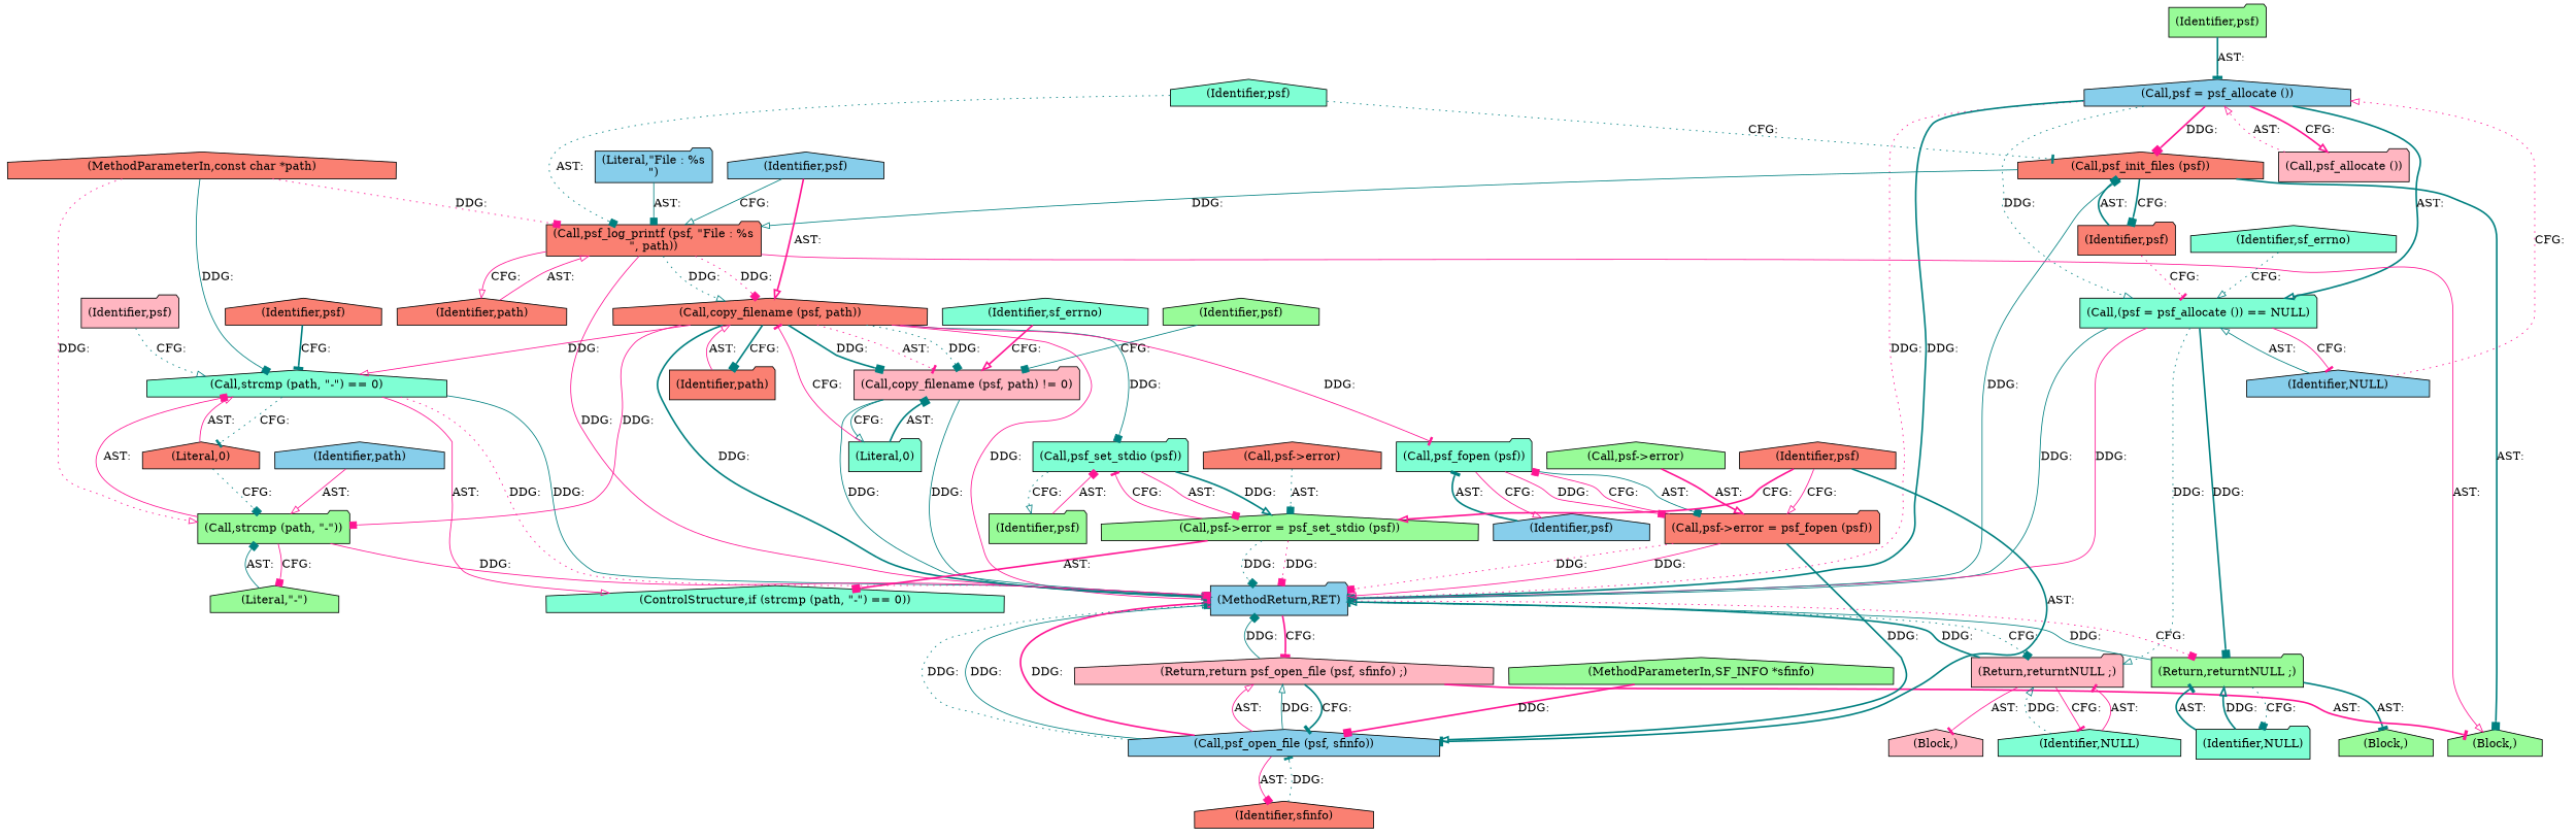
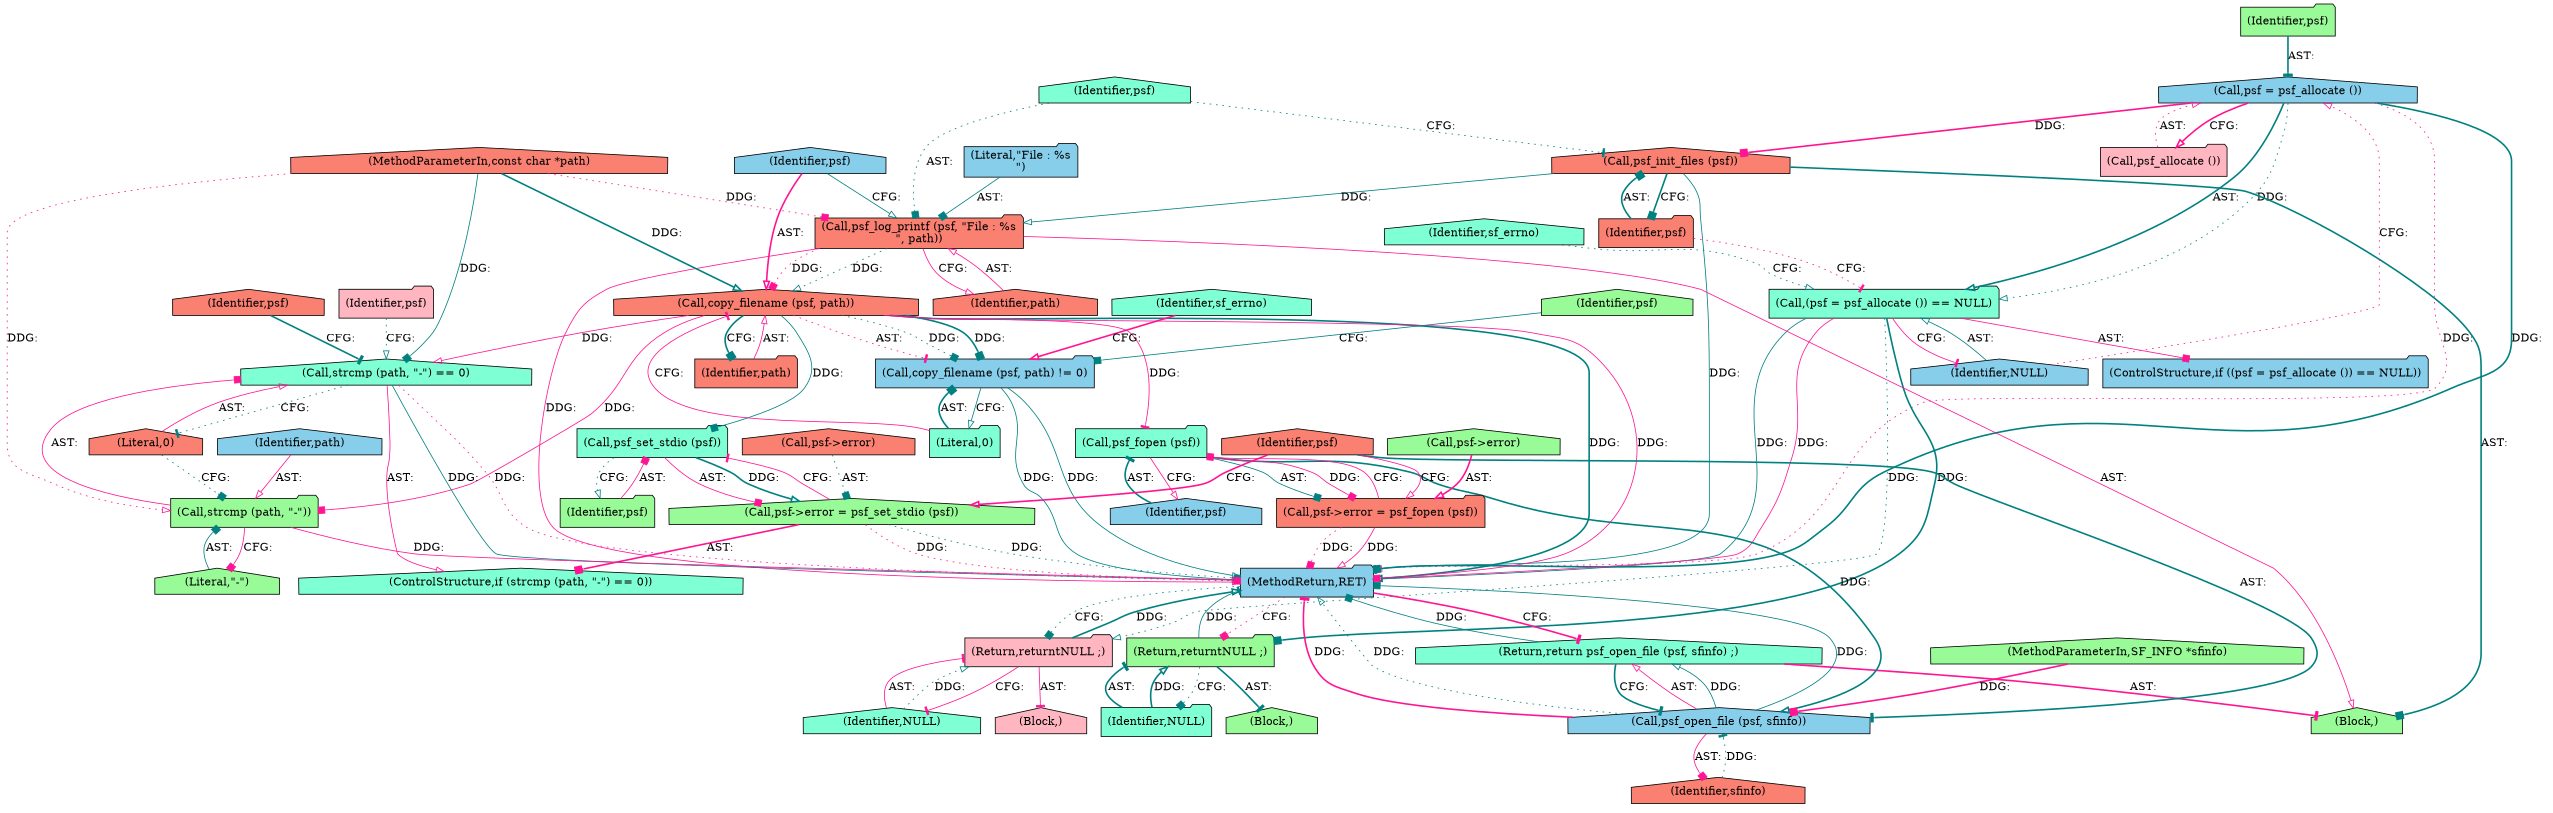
  digraph {
    node [fillcolor=salmon shape=house style=filled]
    edge [arrowhead=onormal color=teal style=solid]
    n1 [fillcolor=skyblue label="(Call,psf = psf_allocate ())"]
    n2 [fillcolor=aquamarine label="(Call,(psf = psf_allocate ()) == NULL)" shape=folder]
    n3 [label="(Call,psf_init_files (psf))"]
    n4 [fillcolor=lightpink label="(Call,psf_allocate ())" shape=folder]
    n5 [fillcolor=skyblue label="(MethodReturn,RET)" shape=folder]
    n6 [fillcolor=lightpink label="(Return,return\tNULL ;)" shape=folder]
    n7 [fillcolor=palegreen label="(Return,return\tNULL ;)" shape=folder]
    n8 [fillcolor=skyblue label="(Identifier,NULL)"]
+   n9 [fillcolor=skyblue label="(ControlStructure,if ((psf = psf_allocate ()) == NULL))" shape=folder]
    n10 [label="(Call,psf_log_printf (psf, \"File : %s\n\", path))" shape=folder]
    n11 [fillcolor=palegreen label="(Block,)"]
    n12 [label="(Identifier,psf)" shape=folder]
-   n13 [fillcolor=lightpink label="(Return,return psf_open_file (psf, sfinfo) ;)"]
+   n13 [fillcolor=aquamarine label="(Return,return psf_open_file (psf, sfinfo) ;)"]
    n14 [fillcolor=aquamarine label="(Identifier,NULL)"]
    n15 [fillcolor=lightpink label="(Block,)"]
    n16 [fillcolor=aquamarine label="(Identifier,NULL)" shape=folder]
    n17 [fillcolor=palegreen label="(Block,)"]
    n18 [label="(Call,copy_filename (psf, path))"]
    n19 [label="(Identifier,path)"]
-   n20 [fillcolor=lightpink label="(Call,copy_filename (psf, path) != 0)" shape=folder]
+   n20 [fillcolor=skyblue label="(Call,copy_filename (psf, path) != 0)" shape=folder]
    n21 [fillcolor=aquamarine label="(Call,strcmp (path, \"-\") == 0)"]
    n22 [fillcolor=palegreen label="(Call,strcmp (path, \"-\"))" shape=folder]
    n23 [fillcolor=aquamarine label="(Call,psf_set_stdio (psf))" shape=folder]
    n24 [fillcolor=aquamarine label="(Call,psf_fopen (psf))" shape=folder]
    n25 [label="(Identifier,path)" shape=folder]
    n26 [fillcolor=aquamarine label="(Literal,0)" shape=folder]
    n27 [label="(Literal,0)"]
    n28 [fillcolor=aquamarine label="(ControlStructure,if (strcmp (path, \"-\") == 0))"]
    n29 [fillcolor=palegreen label="(Literal,\"-\")"]
    n30 [fillcolor=palegreen label="(Call,psf->error = psf_set_stdio (psf))"]
    n31 [fillcolor=palegreen label="(Identifier,psf)" shape=folder]
    n32 [fillcolor=skyblue label="(Call,psf_open_file (psf, sfinfo))"]
    n33 [label="(Call,psf->error = psf_fopen (psf))" shape=folder]
    n34 [fillcolor=skyblue label="(Identifier,psf)"]
    n35 [label="(Identifier,sfinfo)"]
    n36 [label="(Identifier,psf)"]
    n37 [fillcolor=palegreen label="(Identifier,psf)" shape=folder]
    n38 [fillcolor=skyblue label="(Identifier,path)"]
    n39 [fillcolor=aquamarine label="(Identifier,sf_errno)"]
    n40 [fillcolor=palegreen label="(MethodParameterIn,SF_INFO *sfinfo)"]
    n41 [label="(Identifier,psf)"]
    n42 [fillcolor=skyblue label="(Literal,\"File : %s\n\")" shape=folder]
    n43 [fillcolor=palegreen label="(Call,psf->error)"]
    n44 [fillcolor=skyblue label="(Identifier,psf)"]
    n45 [fillcolor=aquamarine label="(Identifier,sf_errno)"]
    n46 [label="(Call,psf->error)"]
    n47 [fillcolor=palegreen label="(Identifier,psf)"]
    n48 [fillcolor=lightpink label="(Identifier,psf)" shape=folder]
    n49 [label="(MethodParameterIn,const char *path)"]
    n50 [fillcolor=aquamarine label="(Identifier,psf)"]
    n1 -> n2 [label="AST: " style=bold]
    n1 -> n2 [label="DDG: " style=dotted]
    n1 -> n3 [arrowhead=box color=deeppink label="DDG: " style=bold]
    n1 -> n4 [color=deeppink label="CFG: " style=bold]
    n1 -> n5 [color=deeppink label="DDG: " style=dotted]
    n1 -> n5 [arrowhead=box label="DDG: " style=bold]
    n2 -> n5 [label="DDG: "]
    n2 -> n5 [color=deeppink label="DDG: "]
    n2 -> n6 [label="DDG: " style=dotted]
    n2 -> n7 [arrowhead=box label="DDG: " style=bold]
    n2 -> n8 [arrowhead=tee color=deeppink label="CFG: "]
+   n2 -> n9 [arrowhead=box color=deeppink label="AST: "]
    n3 -> n5 [arrowhead=tee label="DDG: "]
    n3 -> n10 [label="DDG: "]
    n3 -> n11 [arrowhead=box label="AST: " style=bold]
    n3 -> n12 [arrowhead=box label="CFG: " style=bold]
    n4 -> n1 [color=deeppink label="AST: " style=dotted]
    n5 -> n6 [arrowhead=box label="CFG: " style=dotted]
    n5 -> n7 [arrowhead=box color=deeppink label="CFG: " style=dotted]
    n5 -> n13 [arrowhead=tee color=deeppink label="CFG: " style=bold]
    n6 -> n5 [label="DDG: " style=bold]
    n6 -> n14 [arrowhead=tee color=deeppink label="CFG: "]
    n6 -> n15 [arrowhead=tee color=deeppink label="AST: "]
    n7 -> n5 [arrowhead=tee label="DDG: "]
    n7 -> n16 [arrowhead=box label="CFG: " style=dotted]
    n7 -> n17 [arrowhead=tee label="AST: " style=bold]
    n8 -> n1 [color=deeppink label="CFG: " style=dotted]
    n8 -> n2 [label="AST: "]
    n10 -> n5 [color=deeppink label="DDG: "]
    n10 -> n11 [color=deeppink label="AST: "]
    n10 -> n18 [label="DDG: " style=dotted]
    n10 -> n18 [arrowhead=box color=deeppink label="DDG: " style=dotted]
    n10 -> n19 [color=deeppink label="CFG: "]
    n12 -> n2 [arrowhead=tee color=deeppink label="CFG: " style=dotted]
    n12 -> n3 [arrowhead=box label="AST: " style=bold]
    n13 -> n5 [arrowhead=box label="DDG: "]
    n13 -> n11 [arrowhead=tee color=deeppink label="AST: " style=bold]
    n13 -> n32 [arrowhead=tee label="CFG: " style=bold]
    n14 -> n6 [arrowhead=tee color=deeppink label="AST: "]
    n14 -> n6 [label="DDG: " style=dotted]
    n16 -> n7 [arrowhead=tee label="AST: " style=bold]
    n16 -> n7 [label="DDG: " style=bold]
    n18 -> n5 [label="DDG: " style=bold]
    n18 -> n5 [arrowhead=box color=deeppink label="DDG: "]
    n18 -> n20 [arrowhead=tee color=deeppink label="AST: " style=dotted]
    n18 -> n20 [arrowhead=box label="DDG: " style=dotted]
    n18 -> n20 [arrowhead=box label="DDG: " style=bold]
    n18 -> n21 [color=deeppink label="DDG: "]
    n18 -> n22 [arrowhead=box color=deeppink label="DDG: "]
    n18 -> n23 [arrowhead=box label="DDG: "]
    n18 -> n24 [arrowhead=tee color=deeppink label="DDG: "]
    n18 -> n25 [arrowhead=box label="CFG: " style=bold]
    n19 -> n10 [color=deeppink label="AST: "]
    n20 -> n5 [arrowhead=box label="DDG: "]
    n20 -> n5 [label="DDG: "]
    n20 -> n26 [label="CFG: "]
    n21 -> n5 [arrowhead=box label="DDG: "]
    n21 -> n5 [arrowhead=box color=deeppink label="DDG: " style=dotted]
    n21 -> n27 [arrowhead=tee label="CFG: " style=dotted]
    n21 -> n28 [color=deeppink label="AST: "]
    n22 -> n5 [color=deeppink label="DDG: "]
    n22 -> n21 [arrowhead=box color=deeppink label="AST: "]
    n22 -> n29 [arrowhead=box color=deeppink label="CFG: "]
    n23 -> n30 [arrowhead=box color=deeppink label="AST: "]
    n23 -> n30 [label="DDG: " style=bold]
    n23 -> n31 [label="CFG: " style=dotted]
-   n33 -> n32 [label="DDG: " style=bold]
+   n24 -> n32 [label="DDG: " style=bold]
    n24 -> n33 [arrowhead=box label="AST: "]
    n24 -> n33 [arrowhead=box color=deeppink label="DDG: "]
    n24 -> n34 [color=deeppink label="CFG: "]
    n25 -> n18 [color=deeppink label="AST: "]
    n26 -> n18 [arrowhead=tee color=deeppink label="CFG: "]
    n26 -> n20 [arrowhead=box label="AST: " style=bold]
    n27 -> n21 [color=deeppink label="AST: "]
    n27 -> n22 [arrowhead=box label="CFG: " style=dotted]
    n29 -> n22 [arrowhead=box label="AST: "]
    n30 -> n5 [arrowhead=box label="DDG: " style=dotted]
    n30 -> n5 [arrowhead=box color=deeppink label="DDG: " style=dotted]
    n30 -> n23 [arrowhead=tee color=deeppink label="CFG: "]
    n30 -> n28 [arrowhead=box color=deeppink label="AST: " style=bold]
    n31 -> n23 [arrowhead=box color=deeppink label="AST: "]
    n32 -> n5 [arrowhead=box label="DDG: "]
    n32 -> n5 [arrowhead=tee color=deeppink label="DDG: " style=bold]
    n32 -> n5 [label="DDG: " style=dotted]
    n32 -> n13 [color=deeppink label="AST: "]
    n32 -> n13 [label="DDG: "]
    n32 -> n35 [arrowhead=box color=deeppink label="AST: "]
    n33 -> n5 [arrowhead=box color=deeppink label="DDG: " style=dotted]
    n33 -> n5 [color=deeppink label="DDG: "]
    n33 -> n24 [arrowhead=box color=deeppink label="CFG: "]
    n34 -> n24 [arrowhead=tee label="AST: " style=bold]
    n35 -> n32 [arrowhead=tee label="DDG: " style=dotted]
    n36 -> n21 [arrowhead=tee label="CFG: " style=bold]
    n37 -> n1 [arrowhead=tee label="AST: " style=bold]
    n38 -> n22 [color=deeppink label="AST: "]
    n39 -> n20 [color=deeppink label="CFG: " style=bold]
    n40 -> n32 [arrowhead=box color=deeppink label="DDG: " style=bold]
    n41 -> n30 [color=deeppink label="CFG: " style=bold]
    n41 -> n32 [arrowhead=tee label="AST: " style=bold]
    n41 -> n33 [color=deeppink label="CFG: "]
    n42 -> n10 [arrowhead=box label="AST: "]
    n43 -> n33 [color=deeppink label="AST: " style=bold]
    n44 -> n10 [label="CFG: "]
    n44 -> n18 [color=deeppink label="AST: " style=bold]
    n45 -> n2 [label="CFG: " style=dotted]
    n46 -> n30 [arrowhead=box label="AST: " style=dotted]
    n47 -> n20 [arrowhead=box label="CFG: "]
    n48 -> n21 [label="CFG: " style=dotted]
    n49 -> n10 [arrowhead=box color=deeppink label="DDG: " style=dotted]
+   n49 -> n18 [label="DDG: " style=bold]
    n49 -> n21 [arrowhead=box label="DDG: "]
    n49 -> n22 [color=deeppink label="DDG: " style=dotted]
    n50 -> n3 [arrowhead=tee label="CFG: " style=dotted]
    n50 -> n10 [arrowhead=box label="AST: " style=dotted]
  }
